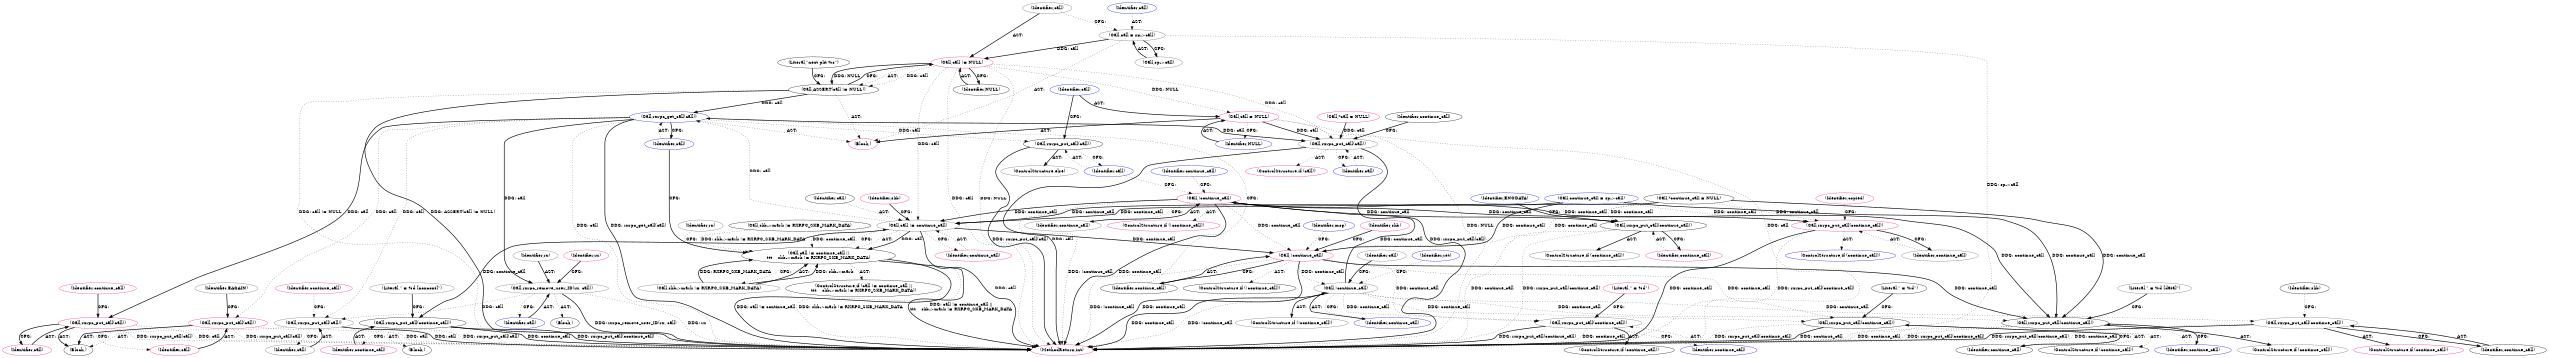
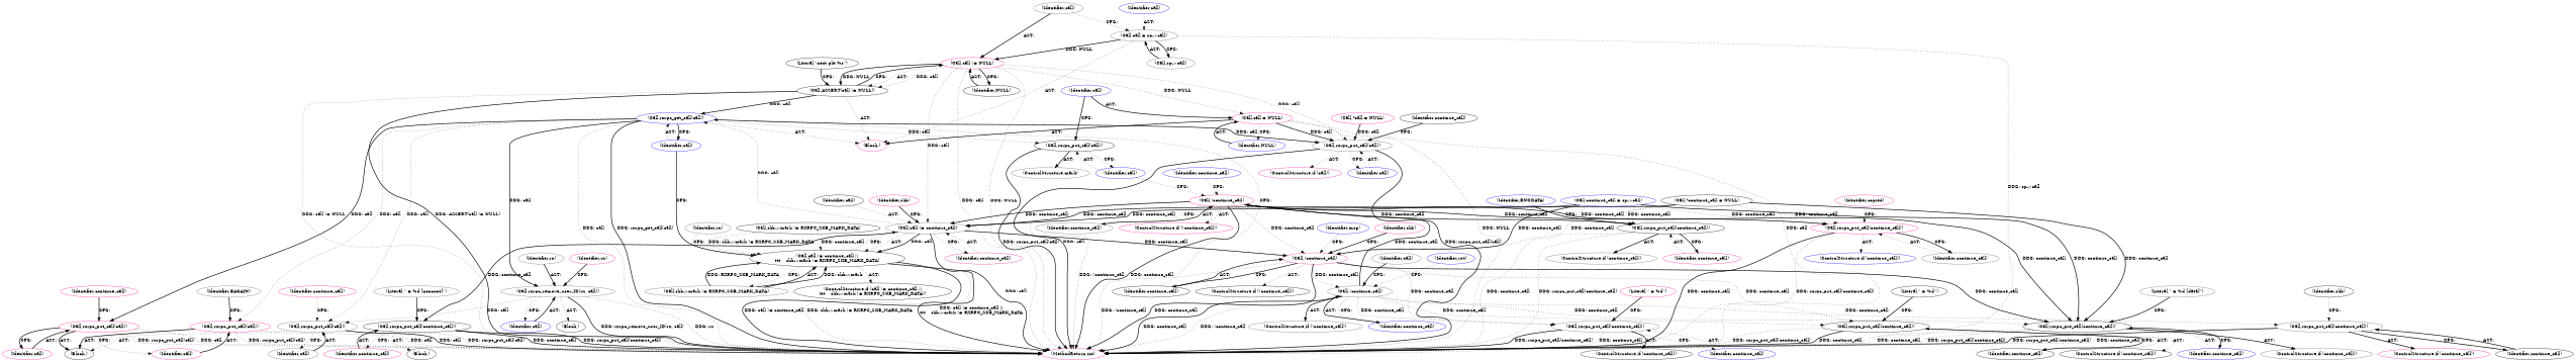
  digraph {
    node [color=deeppink]
    edge [style=dotted]
    n1 [label="(Call,call != NULL)"]
    n2 [color=black label="(Call,ASSERT(call != NULL))"]
    n3 [color=gray40 label="(Call,call != continue_call)"]
    n4 [color=gray40 label="(Call,rxrpc_put_call(call))"]
    n5 [label="(Call,call = NULL)"]
    n6 [color=black label="(Identifier,NULL)"]
    n7 [label="(MethodReturn,int)"]
    n8 [color=blue label="(Call,rxrpc_get_call(call))"]
    n9 [label="(Block,)"]
    n10 [color=black label="(Call,call != continue_call ||\n\t\t\t    skb->mark != RXRPC_SKB_MARK_DATA)"]
    n11 [color=black label="(Call,rxrpc_put_call(continue_call))"]
    n12 [label="(Call,!continue_call)"]
    n13 [label="(Identifier,continue_call)"]
    n14 [color=black label="(Call,rxrpc_put_call(call))"]
    n15 [color=gray40 label="(Call,rxrpc_remove_user_ID(rx, call))"]
    n16 [color=gray40 label="(Call,rxrpc_put_call(call))"]
    n17 [label="(Call,rxrpc_put_call(call))"]
    n18 [label="(Call,rxrpc_put_call(call))"]
    n19 [color=blue label="(Identifier,call)"]
    n20 [label="(ControlStructure,if (call))"]
    n21 [color=blue label="(Identifier,call)"]
    n22 [color=blue label="(Identifier,NULL)"]
    n23 [color=gray40 label="(Call,call = sp->call)"]
    n24 [color=gray40 label="(Call,sp->call)"]
    n25 [color=gray40 label="(Call,skb->mark != RXRPC_SKB_MARK_DATA)"]
    n26 [color=black label="(ControlStructure,if (call != continue_call ||\n\t\t\t    skb->mark != RXRPC_SKB_MARK_DATA))"]
    n27 [label="(Identifier,continue_call)"]
    n28 [color=black label="(Block,)"]
    n29 [color=gray40 label="(Call,!continue_call)"]
    n30 [color=black label="(Call,rxrpc_put_call(continue_call))"]
    n31 [color=gray40 label="(Call,rxrpc_put_call(continue_call))"]
    n32 [color=black label="(Call,rxrpc_put_call(continue_call))"]
    n33 [color=black label="(ControlStructure,if (!continue_call))"]
    n34 [color=black label="(Identifier,continue_call)"]
    n35 [color=blue label="(Identifier,call)"]
-   n36 [color=gray40 label="(ControlStructure,else)"]
+   n36 [color=gray40 label="(ControlStructure,mark)"]
    n37 [color=black label="(Block,)"]
    n38 [color=blue label="(Identifier,call)"]
    n39 [color=gray40 label="(Identifier,call)"]
    n40 [color=black label="(Block,)"]
    n41 [label="(Identifier,call)"]
    n42 [label="(Identifier,call)"]
    n43 [label="(Call,!continue_call)"]
    n44 [color=gray40 label="(Call,rxrpc_put_call(continue_call))"]
    n45 [color=blue label="(Identifier,continue_call)"]
    n46 [color=gray40 label="(ControlStructure,if (!continue_call))"]
    n47 [color=gray40 label="(ControlStructure,if (continue_call))"]
    n48 [color=blue label="(Identifier,continue_call)"]
    n49 [color=blue label="(Identifier,continue_call)"]
    n50 [color=black label="(ControlStructure,if (continue_call))"]
    n51 [color=black label="(Identifier,continue_call)"]
    n52 [color=black label="(ControlStructure,if (continue_call))"]
    n53 [color=black label="(Call,rxrpc_put_call(continue_call))"]
    n54 [label="(Call,rxrpc_put_call(continue_call))"]
    n55 [color=gray40 label="(Identifier,continue_call)"]
    n56 [label="(ControlStructure,if (!continue_call))"]
    n57 [color=black label="(Identifier,continue_call)"]
    n58 [label="(ControlStructure,if (continue_call))"]
    n59 [color=gray40 label="(ControlStructure,if (continue_call))"]
    n60 [label="(Identifier,continue_call)"]
    n61 [color=gray40 label="(Identifier,continue_call)"]
    n62 [color=blue label="(ControlStructure,if (continue_call))"]
    n63 [color=gray40 label="(Identifier,call)"]
    n64 [color=blue label="(Identifier,call)"]
    n65 [label="(Identifier,copied)"]
    n66 [label="(Identifier,rx)"]
    n67 [color=black label="(Call,*continue_call = NULL)"]
    n68 [label="(Identifier,continue_call)"]
    n69 [color=blue label="(Identifier,ret)"]
    n70 [color=blue label="(Identifier,ENODATA)"]
    n71 [color=gray40 label="(Literal,\" = %d [data]\")"]
    n72 [label="(Literal,\" = %d\")"]
    n73 [color=blue label="(Identifier,call)"]
    n74 [color=black label="(Identifier,skb)"]
    n75 [color=blue label="(Identifier,msg)"]
    n76 [label="(Call,*call = NULL)"]
    n77 [color=black label="(Literal,\"next pkt %s\")"]
    n78 [color=blue label="(Call,continue_call = sp->call)"]
    n79 [color=gray40 label="(Identifier,EAGAIN)"]
    n80 [color=black label="(Identifier,call)"]
    n81 [label="(Identifier,continue_call)"]
    n82 [color=black label="(Literal,\" = %d\")"]
    n83 [label="(Identifier,skb)"]
    n84 [color=blue label="(Identifier,continue_call)"]
    n85 [color=gray40 label="(Literal,\" = %d [noncont]\")"]
    n86 [color=gray40 label="(Identifier,call)"]
    n87 [color=gray40 label="(Identifier,rx)"]
    n88 [color=black label="(Call,skb->mark != RXRPC_SKB_MARK_DATA)"]
    n89 [label="(Identifier,skb)"]
    n90 [color=gray40 label="(Identifier,rx)"]
    n91 [color=black label="(Identifier,continue_call)"]
    n1 -> n2 [label="AST: "]
    n1 -> n2 [label="DDG: call"]
    n1 -> n2 [label="DDG: NULL" style=bold]
    n1 -> n3 [label="DDG: call"]
    n1 -> n4 [label="DDG: call"]
    n1 -> n5 [label="DDG: NULL"]
    n1 -> n6 [label="CFG: " style=bold]
    n1 -> n7 [label="DDG: call"]
    n1 -> n7 [label="DDG: NULL"]
    n2 -> n1 [label="CFG: " style=bold]
    n2 -> n7 [label="DDG: call != NULL"]
    n2 -> n7 [label="DDG: ASSERT(call != NULL)" style=bold]
    n2 -> n8 [label="DDG: call" style=bold]
    n2 -> n9 [label="AST: "]
    n3 -> n7 [label="DDG: call" style=bold]
    n3 -> n8 [label="DDG: call"]
    n3 -> n10 [label="AST: "]
    n3 -> n10 [label="DDG: call" style=bold]
    n3 -> n10 [label="DDG: continue_call"]
    n3 -> n11 [label="DDG: continue_call" style=bold]
    n3 -> n12 [label="DDG: continue_call" style=bold]
    n3 -> n13 [label="CFG: "]
    n4 -> n7 [label="DDG: rxrpc_put_call(call)" style=bold]
    n4 -> n7 [label="DDG: call" style=bold]
    n4 -> n20 [label="AST: "]
    n4 -> n21 [label="CFG: "]
    n5 -> n4 [label="DDG: call" style=bold]
    n5 -> n7 [label="DDG: NULL"]
    n5 -> n7 [label="DDG: call"]
    n5 -> n9 [label="AST: " style=bold]
    n5 -> n22 [label="CFG: "]
    n6 -> n1 [label="AST: " style=bold]
    n8 -> n4 [label="DDG: call" style=bold]
    n8 -> n7 [label="DDG: call"]
    n8 -> n7 [label="DDG: rxrpc_get_call(call)" style=bold]
    n8 -> n9 [label="AST: "]
    n8 -> n14 [label="DDG: call"]
    n8 -> n15 [label="DDG: call" style=bold]
    n8 -> n16 [label="DDG: call"]
    n8 -> n17 [label="DDG: call" style=bold]
    n8 -> n18 [label="DDG: call"]
    n8 -> n19 [label="CFG: " style=bold]
    n10 -> n3 [label="CFG: "]
    n10 -> n7 [label="DDG: skb->mark != RXRPC_SKB_MARK_DATA"]
    n10 -> n7 [label="DDG: call != continue_call ||\n\t\t\t    skb->mark != RXRPC_SKB_MARK_DATA" style=bold]
    n10 -> n7 [label="DDG: call != continue_call" style=bold]
    n10 -> n25 [label="CFG: "]
    n10 -> n26 [label="AST: "]
    n11 -> n7 [label="DDG: continue_call" style=bold]
    n11 -> n7 [label="DDG: rxrpc_put_call(continue_call)" style=bold]
    n11 -> n27 [label="CFG: "]
    n11 -> n28 [label="AST: "]
    n12 -> n7 [label="DDG: !continue_call"]
    n12 -> n7 [label="DDG: continue_call" style=bold]
    n12 -> n29 [label="DDG: continue_call"]
    n12 -> n30 [label="DDG: continue_call" style=bold]
    n12 -> n31 [label="DDG: continue_call"]
    n12 -> n32 [label="DDG: continue_call"]
    n12 -> n33 [label="AST: "]
    n12 -> n34 [label="CFG: " style=bold]
    n13 -> n3 [label="AST: "]
    n14 -> n7 [label="DDG: rxrpc_put_call(call)" style=bold]
    n14 -> n35 [label="CFG: "]
    n14 -> n36 [label="AST: " style=bold]
    n15 -> n7 [label="DDG: rxrpc_remove_user_ID(rx, call)" style=bold]
    n15 -> n7 [label="DDG: rx"]
    n15 -> n16 [label="DDG: call"]
    n15 -> n37 [label="AST: "]
    n15 -> n38 [label="CFG: "]
    n16 -> n7 [label="DDG: rxrpc_put_call(call)"]
    n16 -> n7 [label="DDG: call" style=bold]
    n16 -> n39 [label="CFG: "]
    n16 -> n40 [label="AST: "]
    n17 -> n7 [label="DDG: rxrpc_put_call(call)"]
    n17 -> n7 [label="DDG: call"]
    n17 -> n40 [label="AST: " style=bold]
    n17 -> n41 [label="CFG: " style=bold]
    n18 -> n7 [label="DDG: call"]
    n18 -> n7 [label="DDG: rxrpc_put_call(call)"]
    n18 -> n40 [label="AST: " style=bold]
    n18 -> n42 [label="CFG: "]
    n19 -> n8 [label="AST: "]
    n19 -> n10 [label="CFG: " style=bold]
    n21 -> n4 [label="AST: "]
    n22 -> n5 [label="AST: " style=bold]
-   n23 -> n1 [label="DDG: call" style=bold]
+   n23 -> n1 [label="DDG: NULL" style=bold]
    n23 -> n7 [label="DDG: sp->call"]
    n23 -> n9 [label="AST: "]
    n23 -> n24 [label="CFG: " style=bold]
    n24 -> n23 [label="AST: " style=bold]
    n25 -> n10 [label="AST: " style=bold]
    n25 -> n10 [label="DDG: skb->mark" style=bold]
    n25 -> n10 [label="DDG: RXRPC_SKB_MARK_DATA" style=bold]
    n27 -> n11 [label="AST: " style=bold]
    n29 -> n7 [label="DDG: !continue_call"]
    n29 -> n7 [label="DDG: continue_call" style=bold]
    n29 -> n30 [label="DDG: continue_call"]
    n29 -> n31 [label="DDG: continue_call"]
    n29 -> n32 [label="DDG: continue_call"]
    n29 -> n43 [label="DDG: continue_call" style=bold]
    n29 -> n44 [label="DDG: continue_call"]
    n29 -> n45 [label="CFG: "]
    n29 -> n46 [label="AST: " style=bold]
    n30 -> n7 [label="DDG: continue_call"]
    n30 -> n7 [label="DDG: rxrpc_put_call(continue_call)"]
    n30 -> n47 [label="AST: " style=bold]
    n30 -> n48 [label="CFG: " style=bold]
    n31 -> n7 [label="DDG: continue_call"]
    n31 -> n7 [label="DDG: rxrpc_put_call(continue_call)" style=bold]
    n31 -> n49 [label="CFG: "]
    n31 -> n50 [label="AST: " style=bold]
    n32 -> n7 [label="DDG: continue_call" style=bold]
    n32 -> n7 [label="DDG: rxrpc_put_call(continue_call)"]
    n32 -> n51 [label="CFG: " style=bold]
    n32 -> n52 [label="AST: "]
    n34 -> n8 [label="CFG: "]
    n34 -> n12 [label="AST: " style=bold]
    n35 -> n14 [label="AST: "]
    n35 -> n43 [label="CFG: "]
    n38 -> n15 [label="AST: " style=bold]
    n39 -> n16 [label="AST: " style=bold]
    n41 -> n17 [label="AST: " style=bold]
    n42 -> n18 [label="AST: " style=bold]
    n43 -> n3 [label="DDG: continue_call" style=bold]
    n43 -> n7 [label="DDG: !continue_call"]
    n43 -> n7 [label="DDG: continue_call" style=bold]
    n43 -> n12 [label="DDG: continue_call"]
    n43 -> n30 [label="DDG: continue_call" style=bold]
    n43 -> n53 [label="DDG: continue_call" style=bold]
    n43 -> n54 [label="DDG: continue_call" style=bold]
    n43 -> n55 [label="CFG: "]
    n43 -> n56 [label="AST: "]
    n44 -> n7 [label="DDG: rxrpc_put_call(continue_call)" style=bold]
    n44 -> n7 [label="DDG: continue_call"]
    n44 -> n57 [label="CFG: " style=bold]
    n44 -> n58 [label="AST: " style=bold]
    n45 -> n29 [label="AST: " style=bold]
    n48 -> n30 [label="AST: "]
    n49 -> n31 [label="AST: "]
    n51 -> n32 [label="AST: "]
    n53 -> n7 [label="DDG: continue_call"]
    n53 -> n7 [label="DDG: rxrpc_put_call(continue_call)"]
    n53 -> n59 [label="AST: " style=bold]
    n53 -> n60 [label="CFG: " style=bold]
    n54 -> n7 [label="DDG: rxrpc_put_call(continue_call)"]
    n54 -> n7 [label="DDG: continue_call" style=bold]
    n54 -> n61 [label="CFG: " style=bold]
    n54 -> n62 [label="AST: "]
    n55 -> n43 [label="AST: " style=bold]
    n57 -> n44 [label="AST: " style=bold]
    n60 -> n53 [label="AST: "]
    n61 -> n54 [label="AST: "]
    n63 -> n1 [label="AST: " style=bold]
    n63 -> n23 [label="CFG: "]
    n64 -> n5 [label="AST: " style=bold]
    n64 -> n14 [label="CFG: " style=bold]
    n65 -> n54 [label="CFG: "]
    n66 -> n15 [label="CFG: " style=bold]
    n67 -> n3 [label="DDG: continue_call" style=bold]
    n67 -> n12 [label="DDG: continue_call"]
    n67 -> n30 [label="DDG: continue_call" style=bold]
    n67 -> n53 [label="DDG: continue_call"]
    n67 -> n54 [label="DDG: continue_call"]
    n68 -> n17 [label="CFG: " style=bold]
    n69 -> n29 [label="CFG: "]
    n70 -> n53 [label="CFG: " style=bold]
    n71 -> n30 [label="CFG: " style=bold]
    n72 -> n31 [label="CFG: " style=bold]
    n73 -> n23 [label="AST: "]
    n74 -> n44 [label="CFG: "]
    n75 -> n12 [label="CFG: "]
    n76 -> n4 [label="DDG: call" style=bold]
    n77 -> n2 [label="CFG: " style=bold]
    n78 -> n3 [label="DDG: continue_call" style=bold]
    n78 -> n12 [label="DDG: continue_call" style=bold]
    n78 -> n30 [label="DDG: continue_call" style=bold]
    n78 -> n53 [label="DDG: continue_call"]
    n78 -> n54 [label="DDG: continue_call"]
    n79 -> n18 [label="CFG: " style=bold]
    n80 -> n3 [label="AST: "]
    n81 -> n16 [label="CFG: "]
    n82 -> n32 [label="CFG: " style=bold]
    n83 -> n3 [label="CFG: " style=bold]
    n84 -> n43 [label="CFG: "]
    n85 -> n11 [label="CFG: " style=bold]
    n86 -> n29 [label="CFG: " style=bold]
    n87 -> n10 [label="CFG: "]
    n88 -> n10 [label="DDG: skb->mark != RXRPC_SKB_MARK_DATA"]
    n89 -> n12 [label="CFG: " style=bold]
    n90 -> n15 [label="AST: " style=bold]
    n91 -> n4 [label="CFG: " style=bold]
  }
